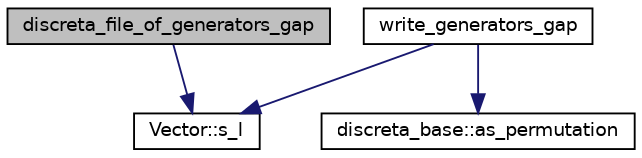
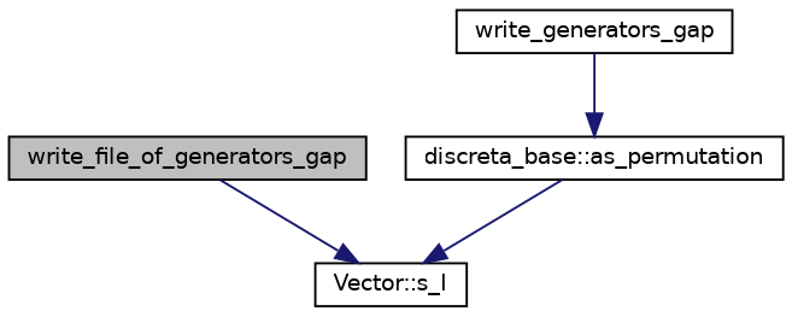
  digraph {
    rankdir=TB
    node [color=black fillcolor=white fontname=Helvetica fontsize=10 shape=record style=filled]
    edge [color=midnightblue fontname=Helvetica fontsize=10 labelfontname=Helvetica labelfontsize=10 style=solid]
-   n1 [fillcolor=grey75 fontcolor=black height=0.2 label=discreta_file_of_generators_gap width=0.4]
+   n1 [fillcolor=grey75 fontcolor=black height=0.2 label=write_file_of_generators_gap width=0.4]
    n2 [height=0.2 label="Vector::s_l" width=0.4]
    n3 [height=0.2 label=write_generators_gap width=0.4]
    n4 [height=0.2 label="discreta_base::as_permutation" width=0.4]
    n1 -> n2
-   n3 -> n2
+   n4 -> n2
    n3 -> n4
  }
